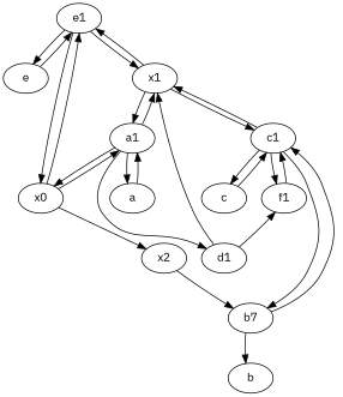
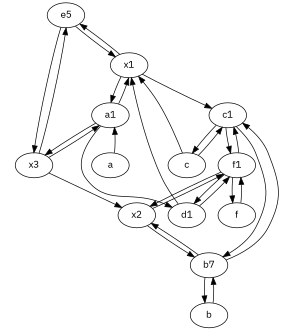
  digraph {
    fontname="IBM Plex Sans"
    node [fontname="IBM Plex Sans"]
    edge [fontname="IBM Plex Sans"]
-   e1
-   e
+   e1 [label=e5]
    x1
-   x0
+   x0 [label=x3]
    a1
    c1
    x2
    a
    d1
    f1
    n11 [label=b7]
    b
+   f
    c
-   e1 -> e
    e1 -> x1
    e1 -> x0
-   e -> e1
    x1 -> e1
    x1 -> a1
    x1 -> c1
    x0 -> e1
    x0 -> a1
    x0 -> x2
    a1 -> x1
    a1 -> x0
-   a1 -> a
    a1 -> d1
-   c1 -> x1
+   c -> x1
    c1 -> f1
    c1 -> n11
    c1 -> c
+   x2 -> f1
    x2 -> n11
    a -> a1
    d1 -> x1
    d1 -> f1
    f1 -> c1
+   f1 -> x2
+   f1 -> d1
+   f1 -> f
    n11 -> c1
+   n11 -> x2
    n11 -> b
+   b -> n11
+   f -> f1
    c -> c1
  }
